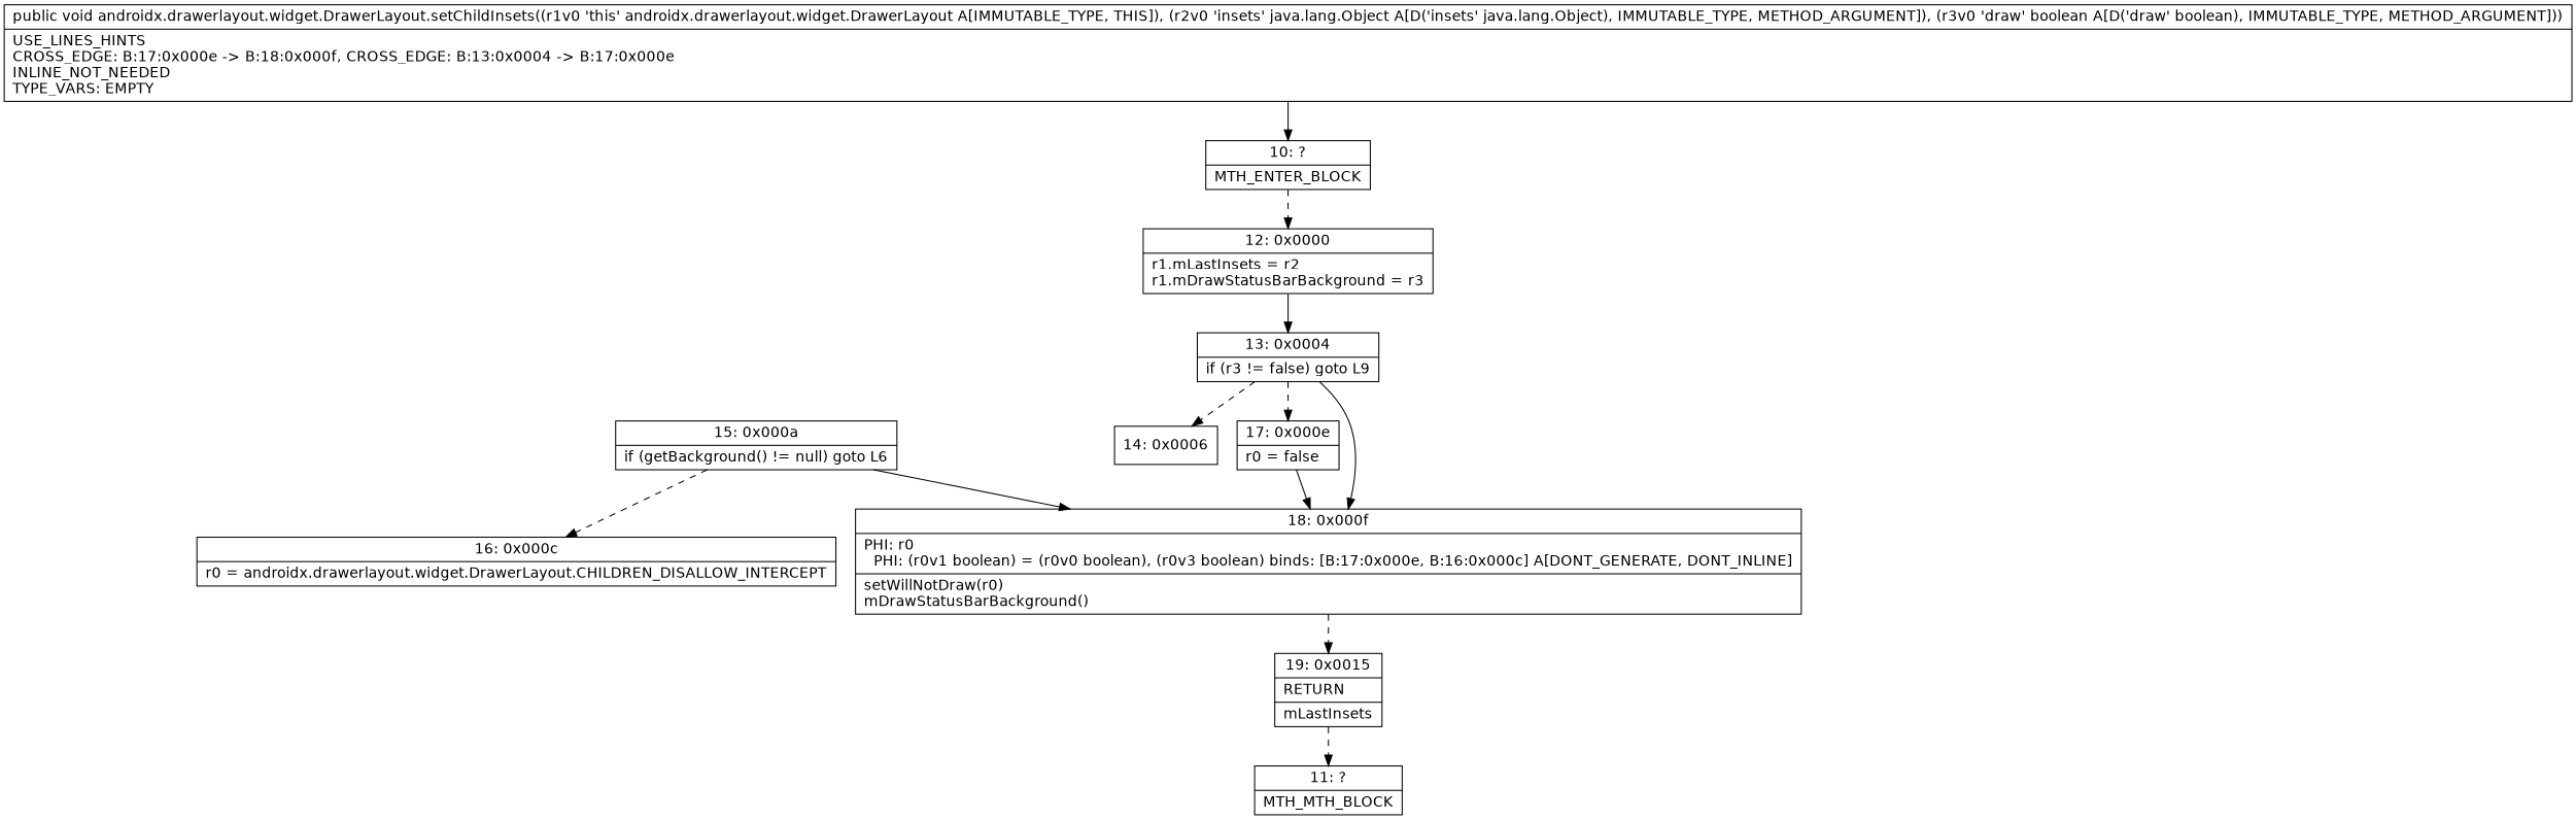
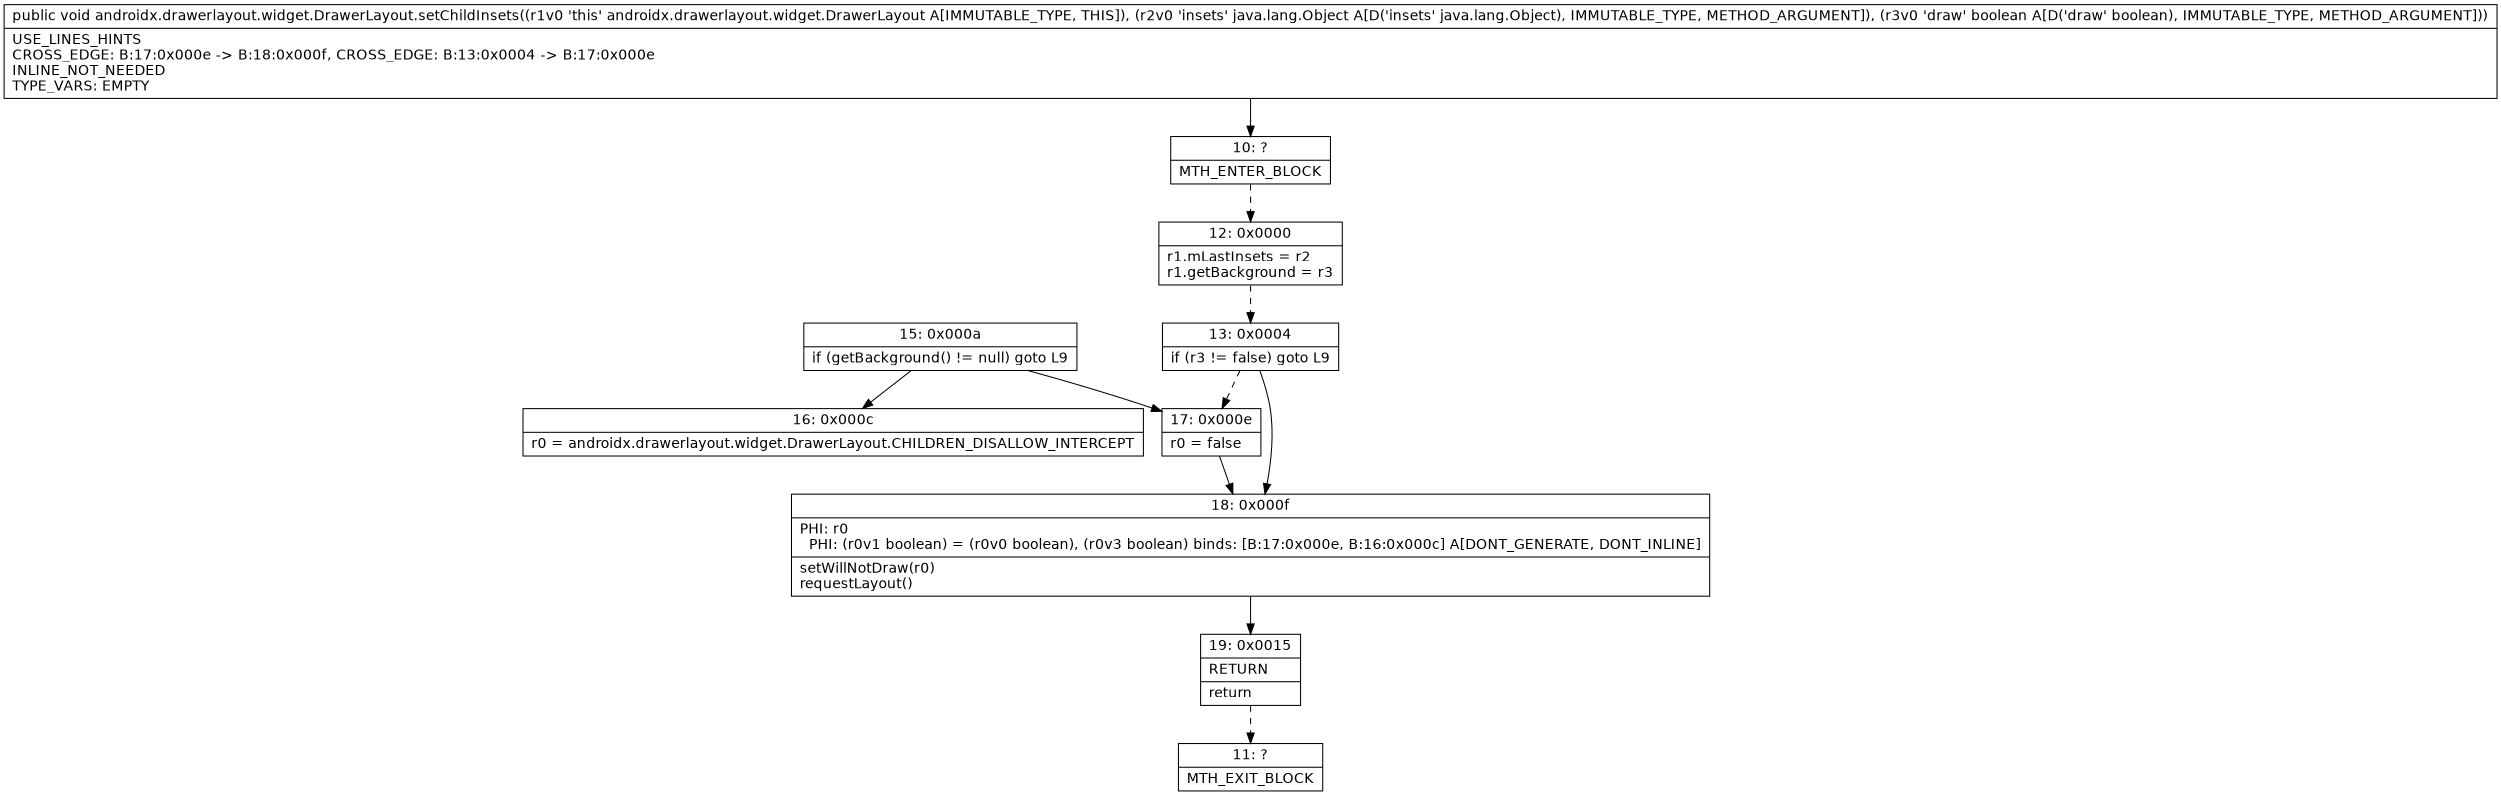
  digraph {
    fontname="DejaVu Sans"
    node [fontname="DejaVu Sans" shape=record]
    edge [fontname="DejaVu Sans"]
    n1 [label="{10\:\ ?|MTH_ENTER_BLOCK\l}"]
-   n2 [label="{12\:\ 0x0000|r1.mLastInsets = r2\lr1.mDrawStatusBarBackground = r3\l}"]
+   n2 [label="{12\:\ 0x0000|r1.mLastInsets = r2\lr1.getBackground = r3\l}"]
    n3 [label="{13\:\ 0x0004|if (r3 != false) goto L9\l}"]
-   n4 [label="{14\:\ 0x0006}"]
    n5 [label="{17\:\ 0x000e|r0 = false\l}"]
-   n6 [label="{18\:\ 0x000f|PHI: r0 \l  PHI: (r0v1 boolean) = (r0v0 boolean), (r0v3 boolean) binds: [B:17:0x000e, B:16:0x000c] A[DONT_GENERATE, DONT_INLINE]\l|setWillNotDraw(r0)\lmDrawStatusBarBackground()\l}"]
-   n7 [label="{15\:\ 0x000a|if (getBackground() != null) goto L6\l}"]
+   n6 [label="{18\:\ 0x000f|PHI: r0 \l  PHI: (r0v1 boolean) = (r0v0 boolean), (r0v3 boolean) binds: [B:17:0x000e, B:16:0x000c] A[DONT_GENERATE, DONT_INLINE]\l|setWillNotDraw(r0)\lrequestLayout()\l}"]
+   n7 [label="{15\:\ 0x000a|if (getBackground() != null) goto L9\l}"]
    n8 [label="{16\:\ 0x000c|r0 = androidx.drawerlayout.widget.DrawerLayout.CHILDREN_DISALLOW_INTERCEPT\l}"]
-   n9 [label="{19\:\ 0x0015|RETURN\l|mLastInsets\l}"]
-   n10 [label="{11\:\ ?|MTH_MTH_BLOCK\l}"]
+   n9 [label="{19\:\ 0x0015|RETURN\l|return\l}"]
+   n10 [label="{11\:\ ?|MTH_EXIT_BLOCK\l}"]
    n11 [label="{public void androidx.drawerlayout.widget.DrawerLayout.setChildInsets((r1v0 'this' androidx.drawerlayout.widget.DrawerLayout A[IMMUTABLE_TYPE, THIS]), (r2v0 'insets' java.lang.Object A[D('insets' java.lang.Object), IMMUTABLE_TYPE, METHOD_ARGUMENT]), (r3v0 'draw' boolean A[D('draw' boolean), IMMUTABLE_TYPE, METHOD_ARGUMENT]))  | USE_LINES_HINTS\lCROSS_EDGE: B:17:0x000e \-\> B:18:0x000f, CROSS_EDGE: B:13:0x0004 \-\> B:17:0x000e\lINLINE_NOT_NEEDED\lTYPE_VARS: EMPTY\l}"]
    n1 -> n2 [style=dashed]
-   n2 -> n3
-   n3 -> n4 [style=dashed]
+   n2 -> n3 [style=dashed]
    n3 -> n5 [style=dashed]
    n3 -> n6
    n5 -> n6
-   n6 -> n9 [style=dashed]
-   n7 -> n6
-   n7 -> n8 [style=dashed]
+   n6 -> n9
+   n7 -> n5
+   n7 -> n8 [style=solid]
    n9 -> n10 [style=dashed]
    n11 -> n1
  }
